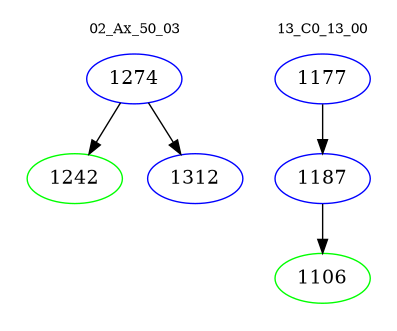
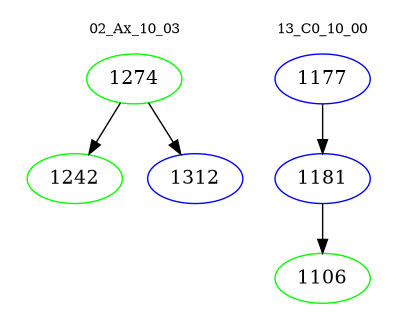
  digraph {
    node [color=blue]
    edge [color=black]
-   n1 [label=1274]
+   n1 [color=green label=1274]
    n2 [color=green label=1242]
    n3 [label=1312]
-   n4 [label=1187]
+   n4 [label=1181]
    n5 [color=green label=1106]
    n6 [label=1177]
    subgraph cluster_1 {
      color=white
      fontsize=10
-     label="02_Ax_50_03"
+     label="02_Ax_10_03"
      n1
      n2
      n3
    }
    subgraph cluster_2 {
      color=white
      fontsize=10
-     label="13_C0_13_00"
+     label="13_C0_10_00"
      n4
      n5
      n6
    }
    n1 -> n2
    n1 -> n3
    n4 -> n5
    n6 -> n4
  }
